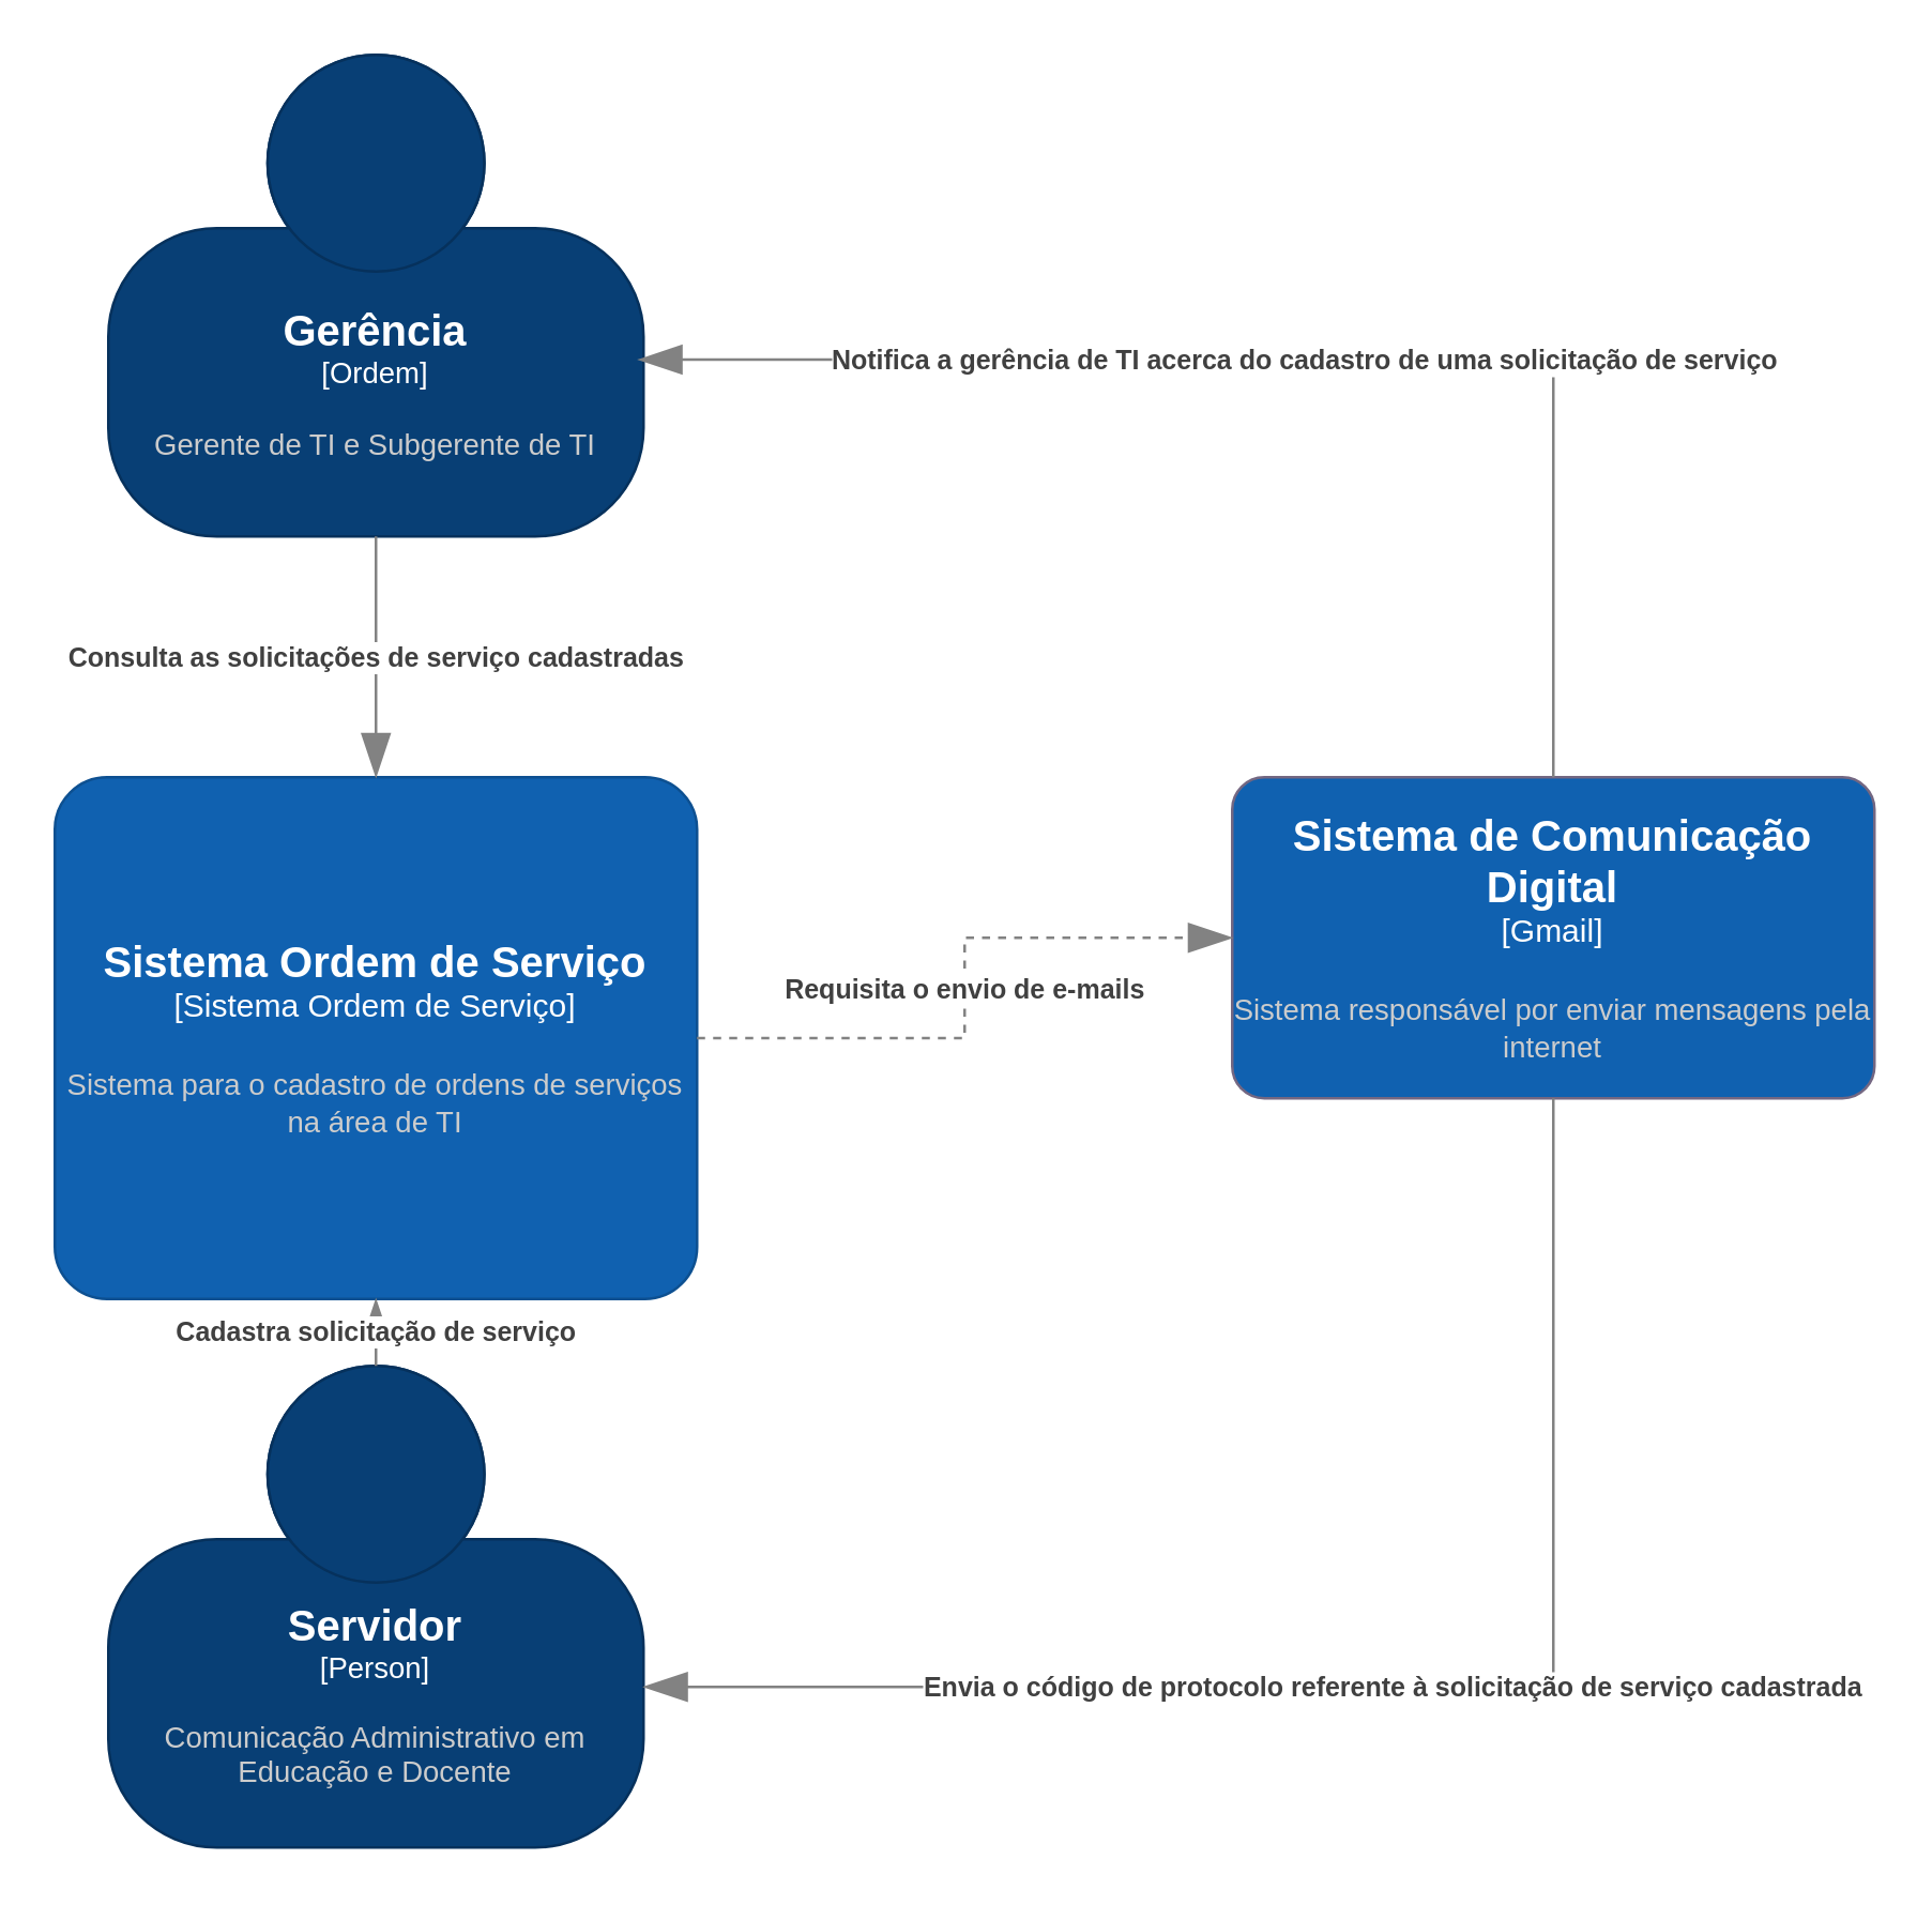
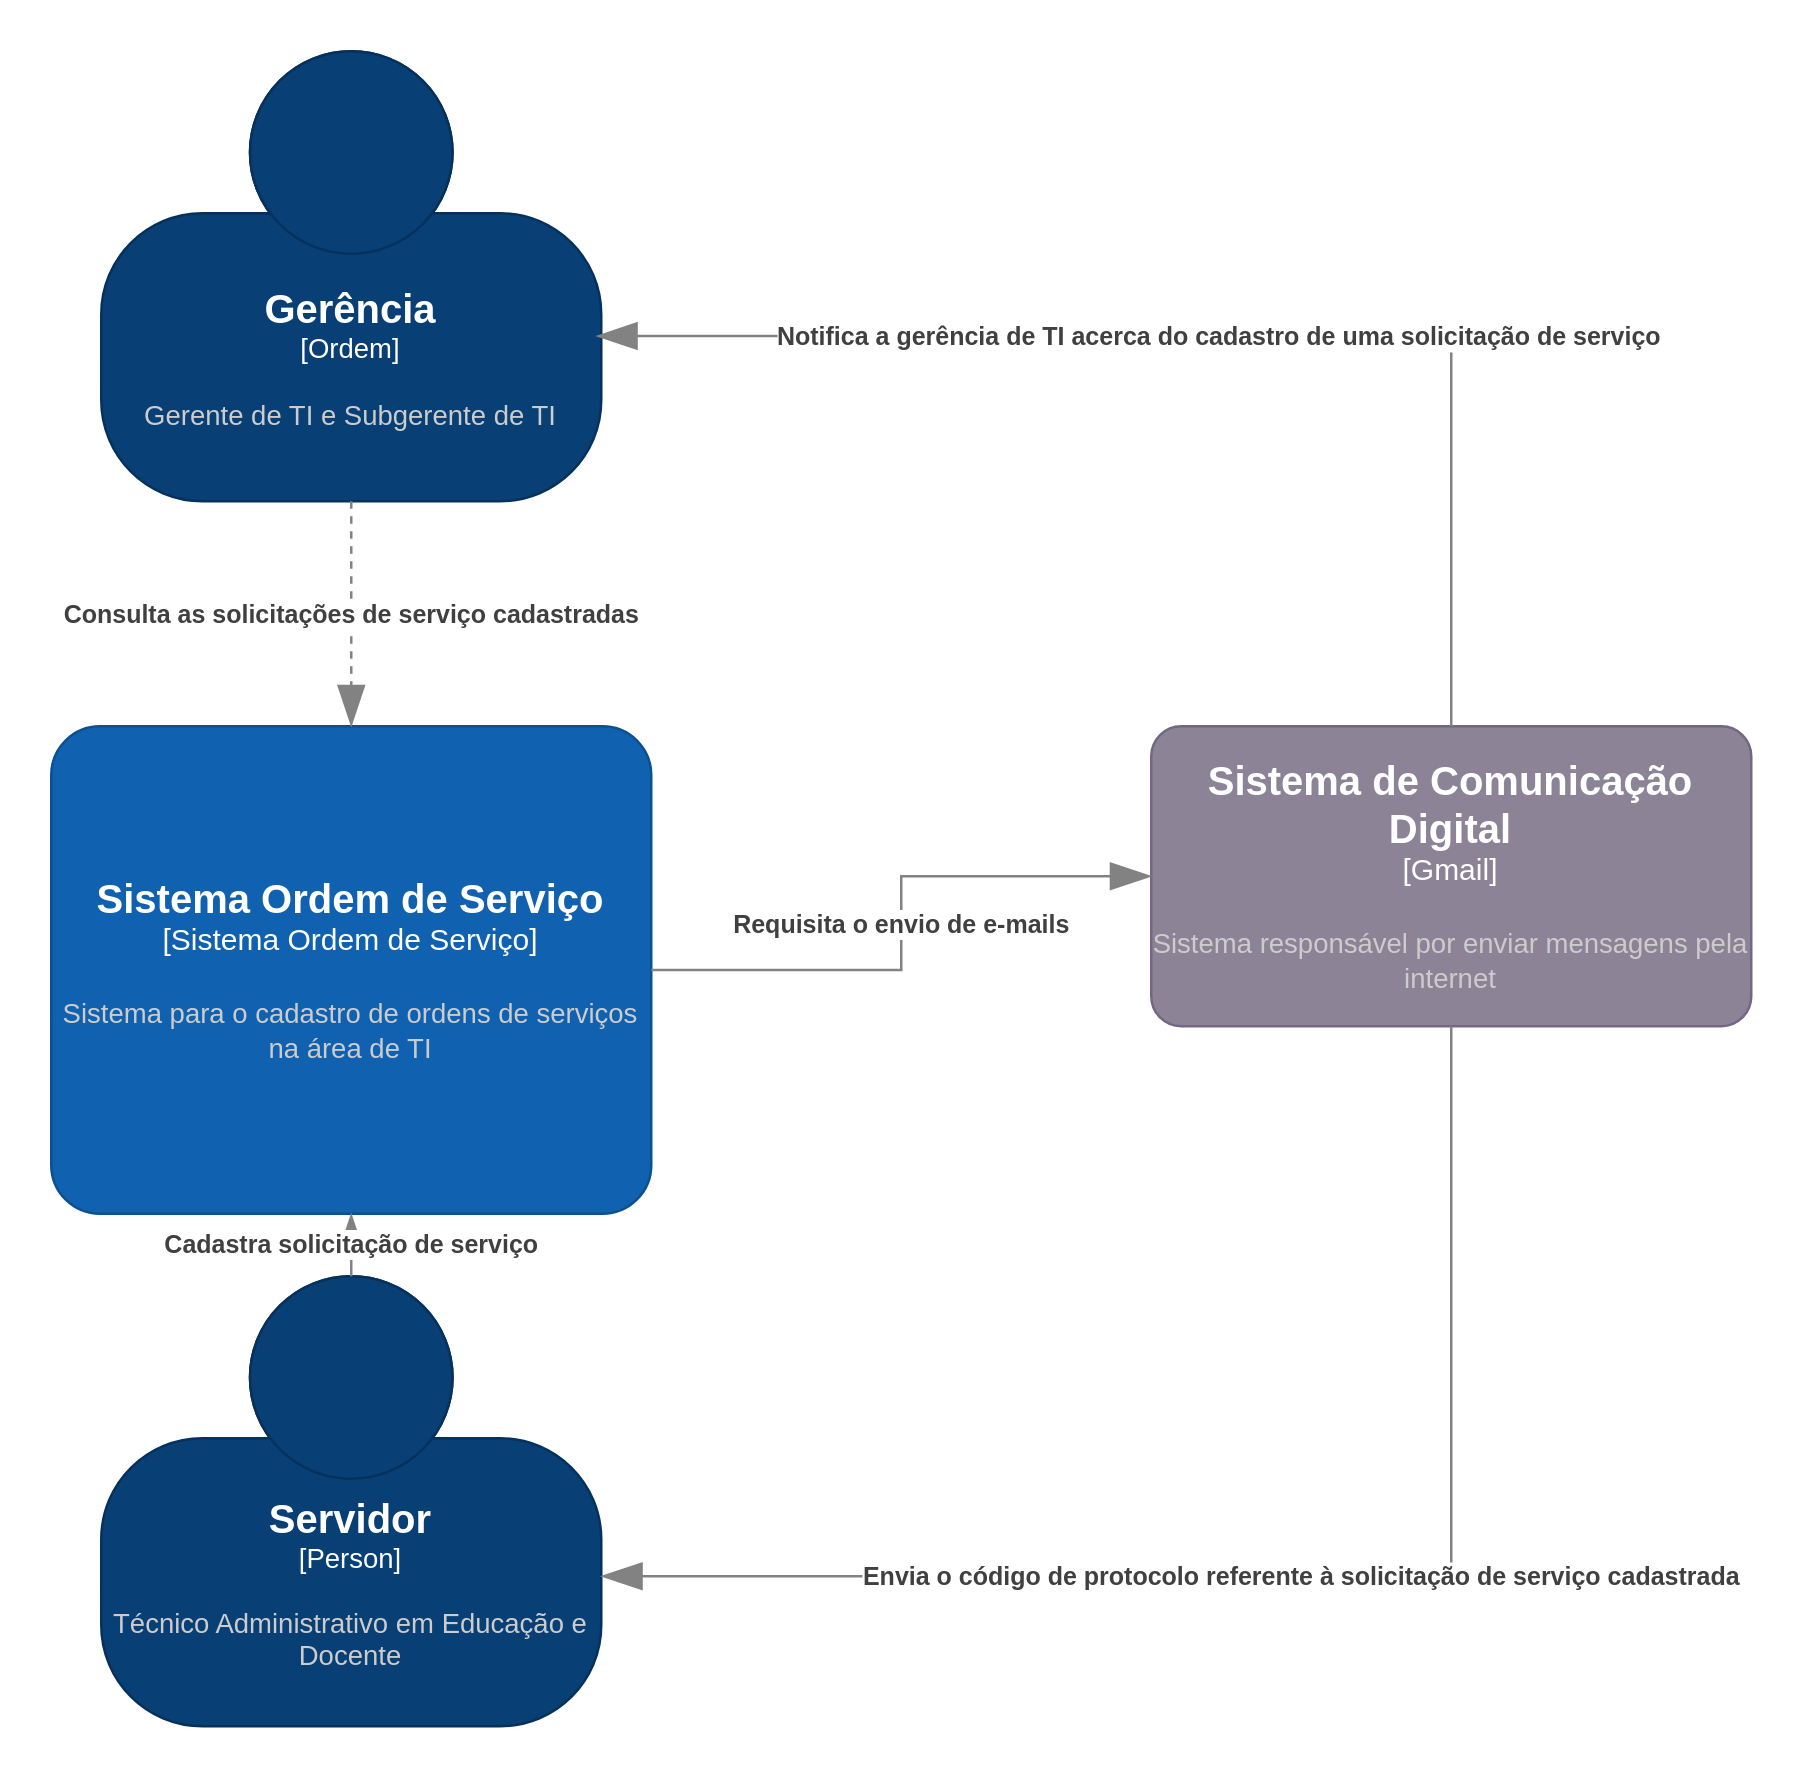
  <mxCell id="0" />
  <mxCell id="1" parent="0" />
  <mxCell id="2" value="&lt;font style=&quot;font-size: 16px&quot;&gt;&lt;b&gt;Gerência&lt;/b&gt;&lt;/font&gt;&lt;div&gt;[Ordem]&lt;/div&gt;&lt;br&gt;&lt;div&gt;&lt;font style=&quot;font-size: 11px&quot;&gt;&lt;font color=&quot;#cccccc&quot;&gt;Gerente de TI e Subgerente de TI&lt;/font&gt;&lt;/div&gt;" style="html=1;fontSize=11;dashed=0;whiteSpace=wrap;fillColor=#083F75;strokeColor=#06315C;fontColor=#ffffff;shape=mxgraph.c4.person2;align=center;metaEdit=1;points=[[0.5,0,0],[1,0.5,0],[1,0.75,0],[0.75,1,0],[0.5,1,0],[0.25,1,0],[0,0.75,0],[0,0.5,0]];resizable=0;" vertex="1" parent="1"><mxGeometry x="40" y="20" width="200" height="180" as="geometry" /></mxCell>
- <mxCell id="3" value="&lt;font style=&quot;font-size: 16px&quot;&gt;&lt;b&gt;Servidor&lt;/b&gt;&lt;/font&gt;&lt;div&gt;[Person]&lt;/div&gt;&lt;br&gt;&lt;div&gt;&lt;font style=&quot;font-size: 11px&quot;&gt;&lt;font color=&quot;#cccccc&quot;&gt;Comunicação Administrativo em Educação e Docente&lt;/font&gt;&lt;/div&gt;" style="html=1;fontSize=11;dashed=0;whiteSpace=wrap;fillColor=#083F75;strokeColor=#06315C;fontColor=#ffffff;shape=mxgraph.c4.person2;align=center;metaEdit=1;points=[[0.5,0,0],[1,0.5,0],[1,0.75,0],[0.75,1,0],[0.5,1,0],[0.25,1,0],[0,0.75,0],[0,0.5,0]];resizable=0;" vertex="1" parent="1"><mxGeometry x="40" y="510" width="200" height="180" as="geometry" /></mxCell>
+ <mxCell id="3" value="&lt;font style=&quot;font-size: 16px&quot;&gt;&lt;b&gt;Servidor&lt;/b&gt;&lt;/font&gt;&lt;div&gt;[Person]&lt;/div&gt;&lt;br&gt;&lt;div&gt;&lt;font style=&quot;font-size: 11px&quot;&gt;&lt;font color=&quot;#cccccc&quot;&gt;Técnico Administrativo em Educação e Docente&lt;/font&gt;&lt;/div&gt;" style="html=1;fontSize=11;dashed=0;whiteSpace=wrap;fillColor=#083F75;strokeColor=#06315C;fontColor=#ffffff;shape=mxgraph.c4.person2;align=center;metaEdit=1;points=[[0.5,0,0],[1,0.5,0],[1,0.75,0],[0.75,1,0],[0.5,1,0],[0.25,1,0],[0,0.75,0],[0,0.5,0]];resizable=0;" vertex="1" parent="1"><mxGeometry x="40" y="510" width="200" height="180" as="geometry" /></mxCell>
  <mxCell id="4" value="&lt;font style=&quot;font-size: 16px&quot;&gt;&lt;b&gt;Sistema Ordem de Serviço&lt;/b&gt;&lt;/font&gt;&lt;div&gt;[Sistema Ordem de Serviço]&lt;/div&gt;&lt;br&gt;&lt;div&gt;&lt;font style=&quot;font-size: 11px&quot;&gt;&lt;font color=&quot;#cccccc&quot;&gt;Sistema para o cadastro de ordens de serviços na área de TI&lt;/font&gt;&lt;/div&gt;" style="rounded=1;whiteSpace=wrap;html=1;labelBackgroundColor=none;fillColor=#1061B0;fontColor=#ffffff;align=center;arcSize=10;strokeColor=#0D5091;metaEdit=1;resizable=0;points=[[0.25,0,0],[0.5,0,0],[0.75,0,0],[1,0.25,0],[1,0.5,0],[1,0.75,0],[0.75,1,0],[0.5,1,0],[0.25,1,0],[0,0.75,0],[0,0.5,0],[0,0.25,0]];" vertex="1" parent="1"><mxGeometry x="20" y="290" width="240" height="195" as="geometry" /></mxCell>
- <mxCell id="5" value="&lt;font style=&quot;font-size: 16px&quot;&gt;&lt;b&gt;Sistema de Comunicação Digital&lt;/b&gt;&lt;/font&gt;&lt;div&gt;[Gmail]&lt;/div&gt;&lt;br&gt;&lt;div&gt;&lt;font style=&quot;font-size: 11px&quot;&gt;&lt;font color=&quot;#cccccc&quot;&gt;Sistema responsável por enviar mensagens pela internet&lt;/font&gt;&lt;/div&gt;" style="rounded=1;whiteSpace=wrap;html=1;labelBackgroundColor=none;fillColor=#1061b0;fontColor=#ffffff;align=center;arcSize=10;strokeColor=#736782;metaEdit=1;resizable=0;points=[[0.25,0,0],[0.5,0,0],[0.75,0,0],[1,0.25,0],[1,0.5,0],[1,0.75,0],[0.75,1,0],[0.5,1,0],[0.25,1,0],[0,0.75,0],[0,0.5,0],[0,0.25,0]];" vertex="1" parent="1"><mxGeometry x="460" y="290" width="240" height="120" as="geometry" /></mxCell>
- <mxCell id="6" value="&lt;div style=&quot;text-align: left&quot;&gt;&lt;div style=&quot;text-align: center&quot;&gt;&lt;b&gt;Consulta as solicitações de serviço cadastradas&lt;/b&gt;&lt;/div&gt;" style="endArrow=blockThin;html=1;fontSize=10;fontColor=#404040;strokeWidth=1;endFill=1;strokeColor=#828282;elbow=vertical;metaEdit=1;endSize=14;startSize=14;jumpStyle=arc;jumpSize=16;rounded=0;edgeStyle=orthogonalEdgeStyle;" edge="1" parent="1" source="2" target="4"><mxGeometry width="240" relative="1" as="geometry"><mxPoint x="290" y="130" as="sourcePoint" /><mxPoint x="530" y="130" as="targetPoint" /></mxGeometry></mxCell>
+ <mxCell id="5" value="&lt;font style=&quot;font-size: 16px&quot;&gt;&lt;b&gt;Sistema de Comunicação Digital&lt;/b&gt;&lt;/font&gt;&lt;div&gt;[Gmail]&lt;/div&gt;&lt;br&gt;&lt;div&gt;&lt;font style=&quot;font-size: 11px&quot;&gt;&lt;font color=&quot;#cccccc&quot;&gt;Sistema responsável por enviar mensagens pela internet&lt;/font&gt;&lt;/div&gt;" style="rounded=1;whiteSpace=wrap;html=1;labelBackgroundColor=none;fillColor=#8C8496;fontColor=#ffffff;align=center;arcSize=10;strokeColor=#736782;metaEdit=1;resizable=0;points=[[0.25,0,0],[0.5,0,0],[0.75,0,0],[1,0.25,0],[1,0.5,0],[1,0.75,0],[0.75,1,0],[0.5,1,0],[0.25,1,0],[0,0.75,0],[0,0.5,0],[0,0.25,0]];" vertex="1" parent="1"><mxGeometry x="460" y="290" width="240" height="120" as="geometry" /></mxCell>
+ <mxCell id="6" value="&lt;div style=&quot;text-align: left&quot;&gt;&lt;div style=&quot;text-align: center&quot;&gt;&lt;b&gt;Consulta as solicitações de serviço cadastradas&lt;/b&gt;&lt;/div&gt;" style="endArrow=blockThin;html=1;fontSize=10;fontColor=#404040;strokeWidth=1;endFill=1;strokeColor=#828282;elbow=vertical;metaEdit=1;endSize=14;startSize=14;jumpStyle=arc;jumpSize=16;rounded=0;edgeStyle=orthogonalEdgeStyle;dashed=1;" edge="1" parent="1" source="2" target="4"><mxGeometry width="240" relative="1" as="geometry"><mxPoint x="290" y="130" as="sourcePoint" /><mxPoint x="530" y="130" as="targetPoint" /></mxGeometry></mxCell>
  <mxCell id="7" value="&lt;div style=&quot;text-align: left&quot;&gt;&lt;div style=&quot;text-align: center&quot;&gt;&lt;b&gt;Cadastra solicitação de serviço&lt;/b&gt;&lt;/div&gt;" style="endArrow=blockThin;html=1;fontSize=10;fontColor=#404040;strokeWidth=1;endFill=1;strokeColor=#828282;elbow=vertical;metaEdit=1;endSize=14;startSize=14;jumpStyle=arc;jumpSize=16;rounded=0;edgeStyle=orthogonalEdgeStyle;" edge="1" parent="1" source="3" target="4"><mxGeometry width="240" relative="1" as="geometry"><mxPoint x="10" y="340" as="sourcePoint" /><mxPoint x="250" y="340" as="targetPoint" /></mxGeometry></mxCell>
- <mxCell id="8" value="&lt;div style=&quot;text-align: left&quot;&gt;&lt;div style=&quot;text-align: center&quot;&gt;&lt;b&gt;Requisita o envio de e-mails&lt;/b&gt;&lt;/div&gt;" style="endArrow=blockThin;html=1;fontSize=10;fontColor=#404040;strokeWidth=1;endFill=1;strokeColor=#828282;elbow=vertical;metaEdit=1;endSize=14;startSize=14;jumpStyle=arc;jumpSize=16;rounded=0;edgeStyle=orthogonalEdgeStyle;dashed=1;" edge="1" parent="1" source="4" target="5"><mxGeometry width="240" relative="1" as="geometry"><mxPoint x="220" y="220" as="sourcePoint" /><mxPoint x="460" y="220" as="targetPoint" /></mxGeometry></mxCell>
+ <mxCell id="8" value="&lt;div style=&quot;text-align: left&quot;&gt;&lt;div style=&quot;text-align: center&quot;&gt;&lt;b&gt;Requisita o envio de e-mails&lt;/b&gt;&lt;/div&gt;" style="endArrow=blockThin;html=1;fontSize=10;fontColor=#404040;strokeWidth=1;endFill=1;strokeColor=#828282;elbow=vertical;metaEdit=1;endSize=14;startSize=14;jumpStyle=arc;jumpSize=16;rounded=0;edgeStyle=orthogonalEdgeStyle;" edge="1" parent="1" source="4" target="5"><mxGeometry width="240" relative="1" as="geometry"><mxPoint x="220" y="220" as="sourcePoint" /><mxPoint x="460" y="220" as="targetPoint" /></mxGeometry></mxCell>
  <mxCell id="9" value="&lt;div style=&quot;text-align: left&quot;&gt;&lt;div style=&quot;text-align: center&quot;&gt;&lt;b&gt;Notifica a gerência de TI acerca do cadastro de uma solicitação de serviço&lt;/b&gt;&lt;/div&gt;" style="endArrow=blockThin;html=1;fontSize=10;fontColor=#404040;strokeWidth=1;endFill=1;strokeColor=#828282;elbow=vertical;metaEdit=1;endSize=14;startSize=14;jumpStyle=arc;jumpSize=16;rounded=0;edgeStyle=orthogonalEdgeStyle;entryX=0.99;entryY=0.633;entryDx=0;entryDy=0;entryPerimeter=0;" edge="1" parent="1" source="5" target="2"><mxGeometry width="240" relative="1" as="geometry"><mxPoint x="220" y="220" as="sourcePoint" /><mxPoint x="460" y="220" as="targetPoint" /><Array as="points"><mxPoint x="580" y="134" /></Array></mxGeometry></mxCell>
  <mxCell id="10" value="&lt;div style=&quot;text-align: left&quot;&gt;&lt;div style=&quot;text-align: center&quot;&gt;&lt;b&gt;Envia o código de protocolo referente à solicitação de serviço cadastrada&lt;/b&gt;&lt;/div&gt;" style="endArrow=blockThin;html=1;fontSize=10;fontColor=#404040;strokeWidth=1;endFill=1;strokeColor=#828282;elbow=vertical;metaEdit=1;endSize=14;startSize=14;jumpStyle=arc;jumpSize=16;rounded=0;edgeStyle=orthogonalEdgeStyle;" edge="1" parent="1" source="5" target="3"><mxGeometry width="240" relative="1" as="geometry"><mxPoint x="220" y="520" as="sourcePoint" /><mxPoint x="460" y="520" as="targetPoint" /><Array as="points"><mxPoint x="580" y="630" /></Array></mxGeometry></mxCell>
